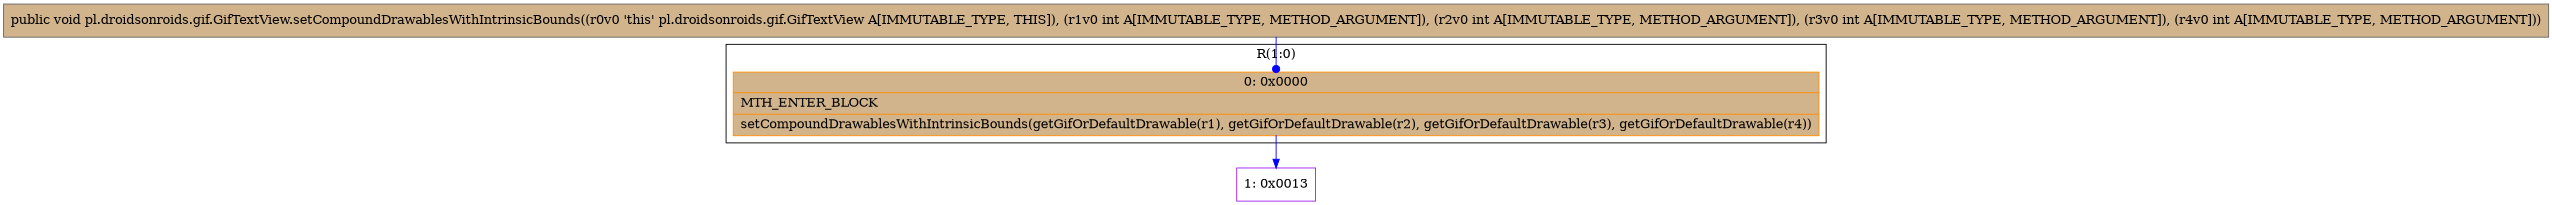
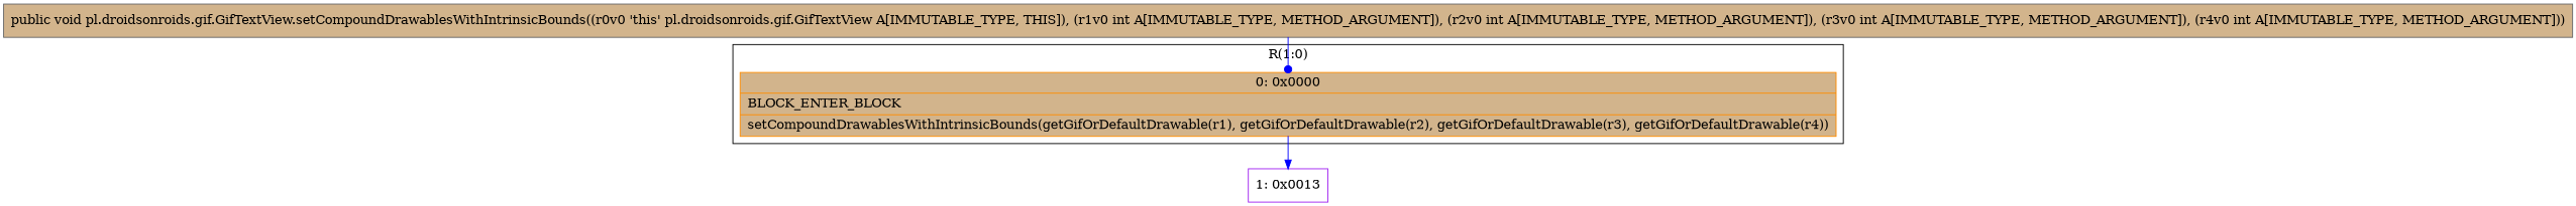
  digraph {
    node [shape=record style=filled fillcolor=tan]
    edge [color=blue]
-   n1 [color=darkorange label="{0\:\ 0x0000|MTH_ENTER_BLOCK\l|setCompoundDrawablesWithIntrinsicBounds(getGifOrDefaultDrawable(r1), getGifOrDefaultDrawable(r2), getGifOrDefaultDrawable(r3), getGifOrDefaultDrawable(r4))\l}"]
+   n1 [color=darkorange label="{0\:\ 0x0000|BLOCK_ENTER_BLOCK\l|setCompoundDrawablesWithIntrinsicBounds(getGifOrDefaultDrawable(r1), getGifOrDefaultDrawable(r2), getGifOrDefaultDrawable(r3), getGifOrDefaultDrawable(r4))\l}"]
    n2 [color=purple label="{1\:\ 0x0013}" fillcolor=white]
    n3 [label="{public void pl.droidsonroids.gif.GifTextView.setCompoundDrawablesWithIntrinsicBounds((r0v0 'this' pl.droidsonroids.gif.GifTextView A[IMMUTABLE_TYPE, THIS]), (r1v0 int A[IMMUTABLE_TYPE, METHOD_ARGUMENT]), (r2v0 int A[IMMUTABLE_TYPE, METHOD_ARGUMENT]), (r3v0 int A[IMMUTABLE_TYPE, METHOD_ARGUMENT]), (r4v0 int A[IMMUTABLE_TYPE, METHOD_ARGUMENT])) }" color=gray40]
    subgraph cluster_1 {
      label="R(1:0)"
      n1
    }
    n1 -> n2 [arrowhead=normal]
    n3 -> n1 [arrowhead=dot]
  }
